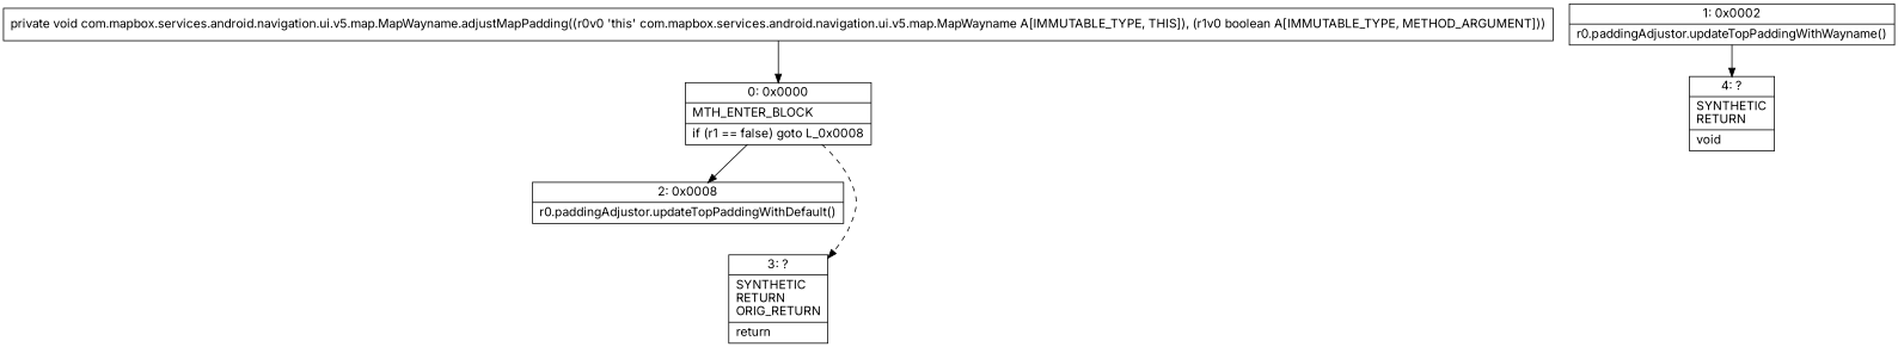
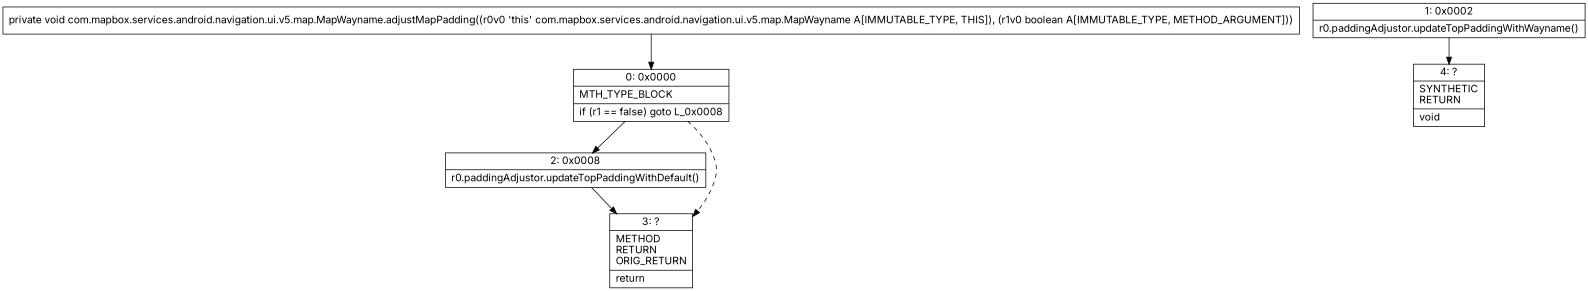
  digraph {
    fontname=Inter
    node [fontname=Inter shape=record]
    edge [fontname=Inter]
-   n1 [label="{0\:\ 0x0000|MTH_ENTER_BLOCK\l|if (r1 == false) goto L_0x0008\l}"]
+   n1 [label="{0\:\ 0x0000|MTH_TYPE_BLOCK\l|if (r1 == false) goto L_0x0008\l}"]
    n2 [label="{2\:\ 0x0008|r0.paddingAdjustor.updateTopPaddingWithDefault()\l}"]
-   n3 [label="{3\:\ ?|SYNTHETIC\lRETURN\lORIG_RETURN\l|return\l}"]
+   n3 [label="{3\:\ ?|METHOD\lRETURN\lORIG_RETURN\l|return\l}"]
    n4 [label="{1\:\ 0x0002|r0.paddingAdjustor.updateTopPaddingWithWayname()\l}"]
    n5 [label="{4\:\ ?|SYNTHETIC\lRETURN\l|void\l}"]
    n6 [label="{private void com.mapbox.services.android.navigation.ui.v5.map.MapWayname.adjustMapPadding((r0v0 'this' com.mapbox.services.android.navigation.ui.v5.map.MapWayname A[IMMUTABLE_TYPE, THIS]), (r1v0 boolean A[IMMUTABLE_TYPE, METHOD_ARGUMENT])) }"]
    n1 -> n2
    n1 -> n3 [style=dashed]
+   n2 -> n3
    n4 -> n5
    n6 -> n1
  }
